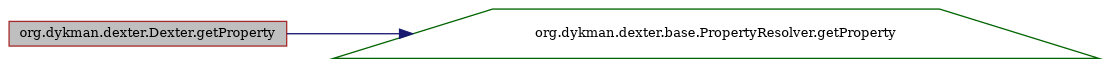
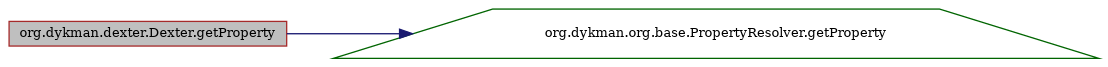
  digraph {
    rankdir=LR
    fontname="DejaVu Serif"
    node [fontname="DejaVu Serif" fontsize=10]
    n1 [color=brown fillcolor=grey75 fontcolor=black height=0.2 label="org.dykman.dexter.Dexter.getProperty" shape=box style=filled width=0.4]
-   n2 [color=darkgreen height=0.2 label="org.dykman.dexter.base.PropertyResolver.getProperty" shape=trapezium width=0.4]
+   n2 [color=darkgreen height=0.2 label="org.dykman.org.base.PropertyResolver.getProperty" shape=trapezium width=0.4]
    n1 -> n2 [color=midnightblue fontname="DejaVu Serif" fontsize=10 labelfontname=FreeSans labelfontsize=10 style=solid]
  }
